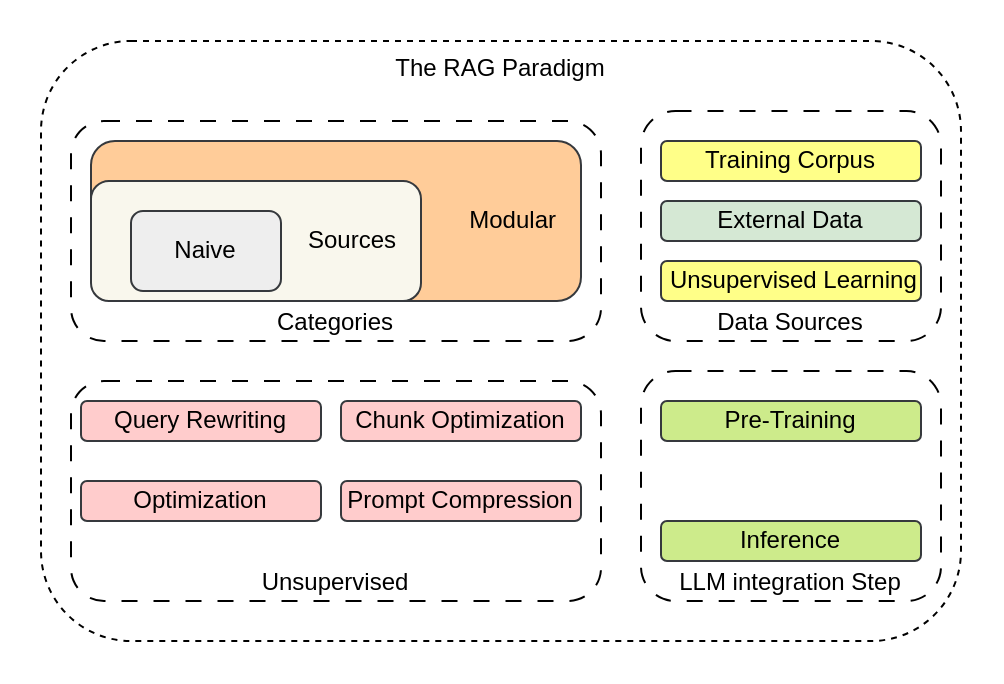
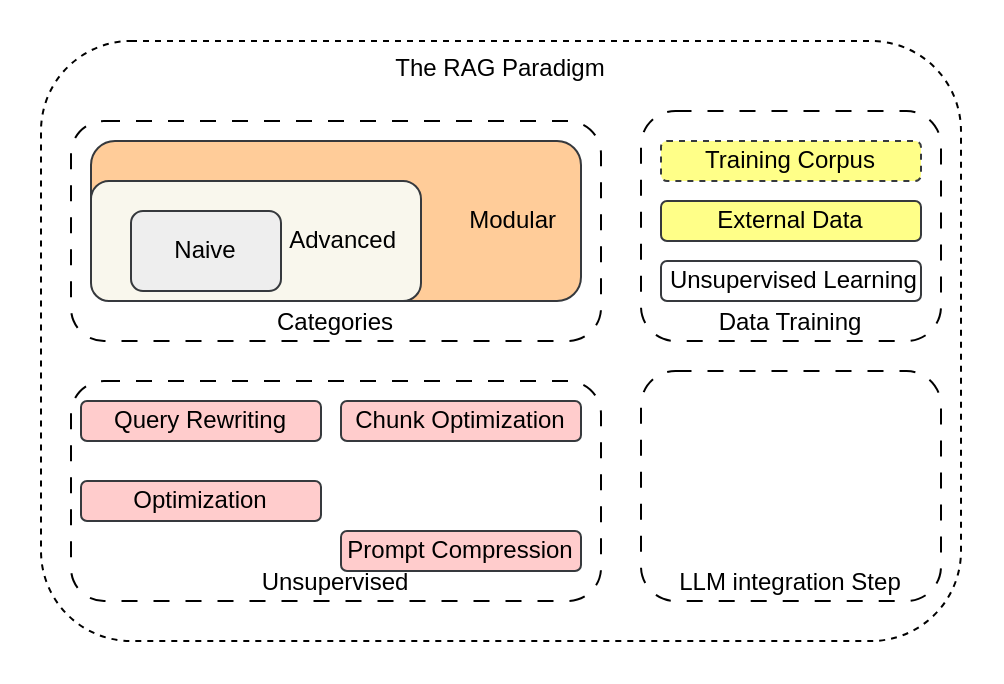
  <mxCell id="0" />
  <mxCell id="1" parent="0" />
  <mxCell id="2" value="The RAG Paradigm" style="rounded=1;whiteSpace=wrap;html=1;verticalAlign=top;align=center;fillColor=none;dashed=1;" parent="1" vertex="1"><mxGeometry x="20" y="20" width="460" height="300" as="geometry" /></mxCell>
  <mxCell id="3" value="LLM integration Step" style="rounded=1;whiteSpace=wrap;html=1;verticalAlign=bottom;fillColor=none;dashed=1;dashPattern=8 8;" vertex="1" parent="1"><mxGeometry x="320" y="185" width="150" height="115" as="geometry" /></mxCell>
- <mxCell id="4" value="Data Sources" style="rounded=1;whiteSpace=wrap;html=1;verticalAlign=bottom;fillColor=none;dashed=1;dashPattern=8 8;" vertex="1" parent="1"><mxGeometry x="320" y="55" width="150" height="115" as="geometry" /></mxCell>
+ <mxCell id="4" value="Data Training" style="rounded=1;whiteSpace=wrap;html=1;verticalAlign=bottom;fillColor=none;dashed=1;dashPattern=8 8;" vertex="1" parent="1"><mxGeometry x="320" y="55" width="150" height="115" as="geometry" /></mxCell>
  <mxCell id="5" value="Modular&amp;nbsp; &amp;nbsp;" style="rounded=1;whiteSpace=wrap;html=1;fillColor=#ffcc99;align=right;strokeColor=#36393d;" parent="1" vertex="1"><mxGeometry x="45" y="70" width="245" height="80" as="geometry" /></mxCell>
- <mxCell id="6" value="Sources&amp;nbsp; &amp;nbsp;" style="rounded=1;whiteSpace=wrap;html=1;fillColor=#f9f7ed;align=right;strokeColor=#36393d;" parent="1" vertex="1"><mxGeometry x="45" y="90" width="165" height="60" as="geometry" /></mxCell>
+ <mxCell id="6" value="Advanced&amp;nbsp; &amp;nbsp;" style="rounded=1;whiteSpace=wrap;html=1;fillColor=#f9f7ed;align=right;strokeColor=#36393d;" parent="1" vertex="1"><mxGeometry x="45" y="90" width="165" height="60" as="geometry" /></mxCell>
  <mxCell id="7" value="Naive" style="rounded=1;whiteSpace=wrap;html=1;fillColor=#eeeeee;strokeColor=#36393d;" parent="1" vertex="1"><mxGeometry x="65" y="105" width="75" height="40" as="geometry" /></mxCell>
  <mxCell id="8" value="Unsupervised" style="rounded=1;whiteSpace=wrap;html=1;verticalAlign=bottom;fillColor=none;dashed=1;dashPattern=8 8;" parent="1" vertex="1"><mxGeometry x="35" y="190" width="265" height="110" as="geometry" /></mxCell>
  <mxCell id="9" value="Query Rewriting" style="rounded=1;whiteSpace=wrap;html=1;fillColor=#ffcccc;strokeColor=#36393d;" parent="1" vertex="1"><mxGeometry x="40" y="200" width="120" height="20" as="geometry" /></mxCell>
  <mxCell id="10" value="Optimization" style="rounded=1;whiteSpace=wrap;html=1;fillColor=#ffcccc;strokeColor=#36393d;" parent="1" vertex="1"><mxGeometry x="40" y="240" width="120" height="20" as="geometry" /></mxCell>
  <mxCell id="11" value="Chunk Optimization" style="rounded=1;whiteSpace=wrap;html=1;fillColor=#ffcccc;strokeColor=#36393d;" parent="1" vertex="1"><mxGeometry x="170" y="200" width="120" height="20" as="geometry" /></mxCell>
- <mxCell id="12" value="Prompt Compression" style="rounded=1;whiteSpace=wrap;html=1;fillColor=#ffcccc;strokeColor=#36393d;" parent="1" vertex="1"><mxGeometry x="170" y="240" width="120" height="20" as="geometry" /></mxCell>
+ <mxCell id="12" value="Prompt Compression" style="rounded=1;whiteSpace=wrap;html=1;fillColor=#ffcccc;strokeColor=#36393d;" parent="1" vertex="1"><mxGeometry x="170" y="265" width="120" height="20" as="geometry" /></mxCell>
  <mxCell id="13" value="Categories" style="rounded=1;whiteSpace=wrap;html=1;verticalAlign=bottom;fillColor=none;dashed=1;dashPattern=8 8;" parent="1" vertex="1"><mxGeometry x="35" y="60" width="265" height="110" as="geometry" /></mxCell>
- <mxCell id="14" value="Training Corpus" style="rounded=1;whiteSpace=wrap;html=1;fillColor=#ffff88;strokeColor=#36393d;" vertex="1" parent="1"><mxGeometry x="330" y="70" width="130" height="20" as="geometry" /></mxCell>
- <mxCell id="15" value="External Data" style="rounded=1;whiteSpace=wrap;html=1;fillColor=#d5e8d4;strokeColor=#36393d;" vertex="1" parent="1"><mxGeometry x="330" y="100" width="130" height="20" as="geometry" /></mxCell>
- <mxCell id="16" value="&amp;nbsp;Unsupervised Learning" style="rounded=1;whiteSpace=wrap;html=1;fillColor=#ffff88;strokeColor=#36393d;" vertex="1" parent="1"><mxGeometry x="330" y="130" width="130" height="20" as="geometry" /></mxCell>
- <mxCell id="17" value="Pre-Training" style="rounded=1;whiteSpace=wrap;html=1;fillColor=#cdeb8b;strokeColor=#36393d;" vertex="1" parent="1"><mxGeometry x="330" y="200" width="130" height="20" as="geometry" /></mxCell>
- <mxCell id="18" value="Inference" style="rounded=1;whiteSpace=wrap;html=1;fillColor=#cdeb8b;strokeColor=#36393d;" vertex="1" parent="1"><mxGeometry x="330" y="260" width="130" height="20" as="geometry" /></mxCell>
+ <mxCell id="14" value="Training Corpus" style="rounded=1;whiteSpace=wrap;html=1;fillColor=#ffff88;strokeColor=#36393d;dashed=1;" vertex="1" parent="1"><mxGeometry x="330" y="70" width="130" height="20" as="geometry" /></mxCell>
+ <mxCell id="15" value="External Data" style="rounded=1;whiteSpace=wrap;html=1;fillColor=#ffff88;strokeColor=#36393d;" vertex="1" parent="1"><mxGeometry x="330" y="100" width="130" height="20" as="geometry" /></mxCell>
+ <mxCell id="16" value="&amp;nbsp;Unsupervised Learning" style="rounded=1;whiteSpace=wrap;html=1;fillColor=#ffffff;strokeColor=#36393d;" vertex="1" parent="1"><mxGeometry x="330" y="130" width="130" height="20" as="geometry" /></mxCell>
